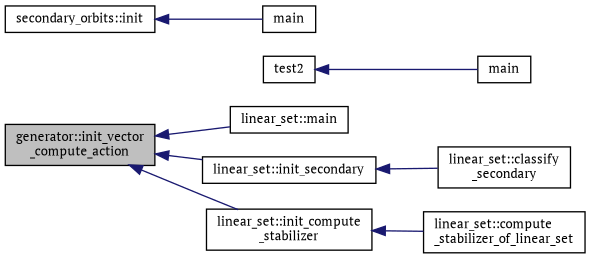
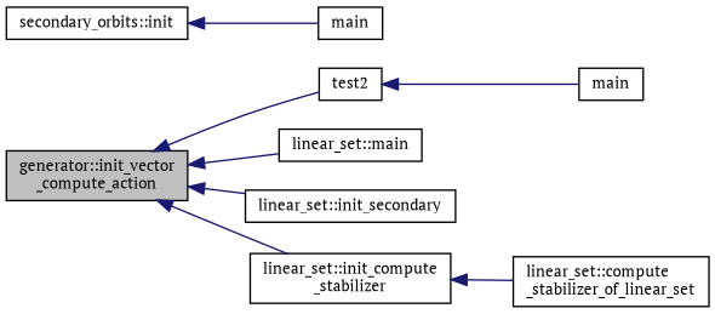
  digraph {
    fontname="PT Serif"
    rankdir=LR
    node [color=black fillcolor=white fontname="PT Serif" fontsize=10 shape=record style=filled]
    edge [color=midnightblue dir=back fontname="PT Serif" fontsize=10 labelfontname=Helvetica labelfontsize=10 style=solid]
    n1 [fillcolor=grey75 fontcolor=black height=0.2 label="generator::init_vector\l_compute_action" width=0.4]
    n2 [height=0.2 label=test2 width=0.4]
    n3 [height=0.2 label="linear_set::main" width=0.4]
    n4 [height=0.2 label="linear_set::init_secondary" width=0.4]
    n5 [height=0.2 label="linear_set::init_compute\l_stabilizer" width=0.4]
    n6 [height=0.2 label=main width=0.4]
-   n7 [height=0.2 label="linear_set::classify\l_secondary" width=0.4]
    n8 [height=0.2 label="linear_set::compute\l_stabilizer_of_linear_set" width=0.4]
    n9 [height=0.2 label=main width=0.4]
    n10 [height=0.2 label="secondary_orbits::init" width=0.4]
+   n1 -> n2
    n1 -> n3
    n1 -> n4
    n1 -> n5
    n2 -> n6
-   n4 -> n7
    n5 -> n8
    n10 -> n9
  }
